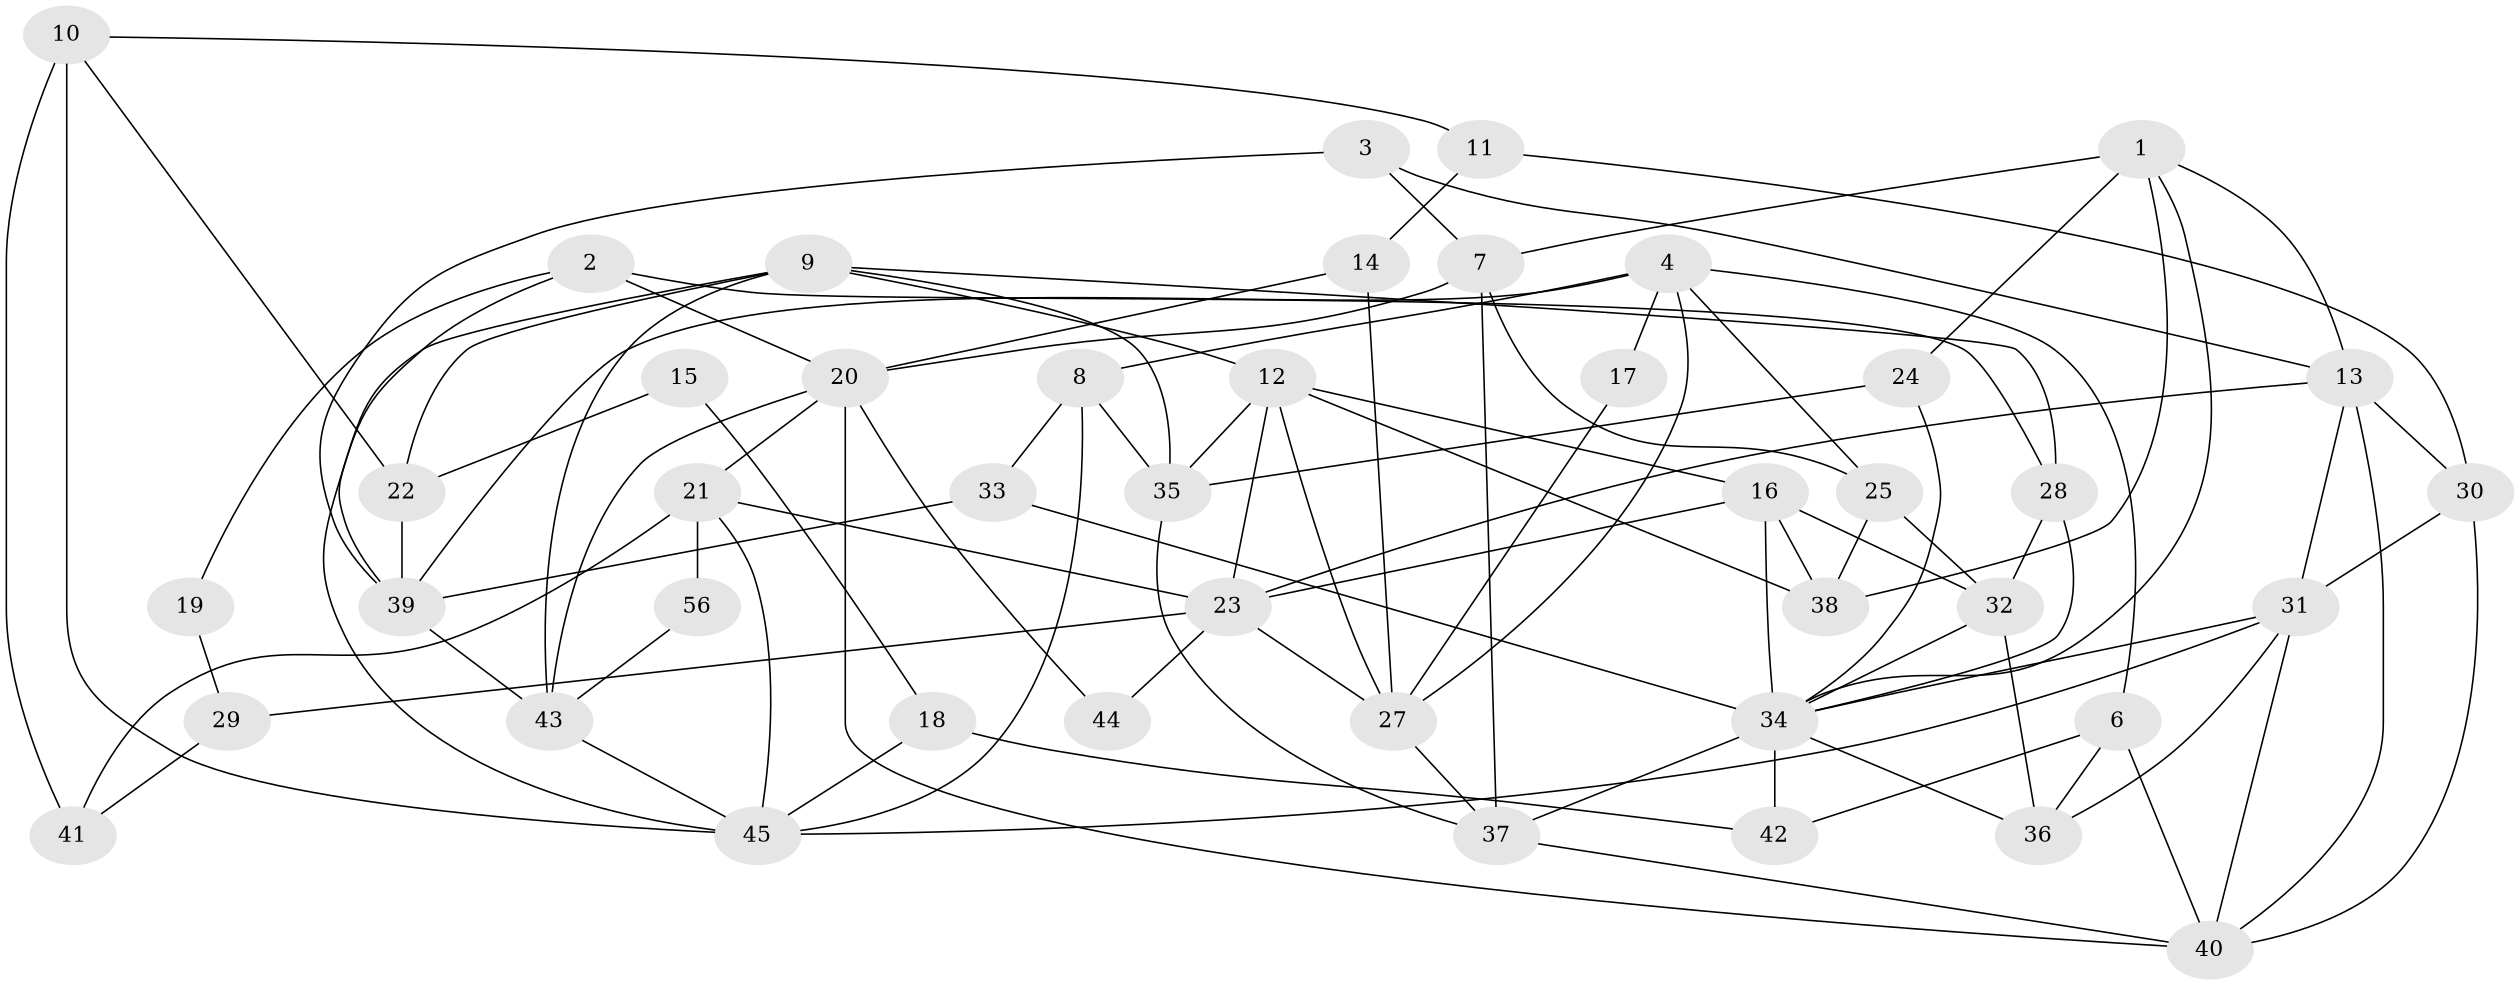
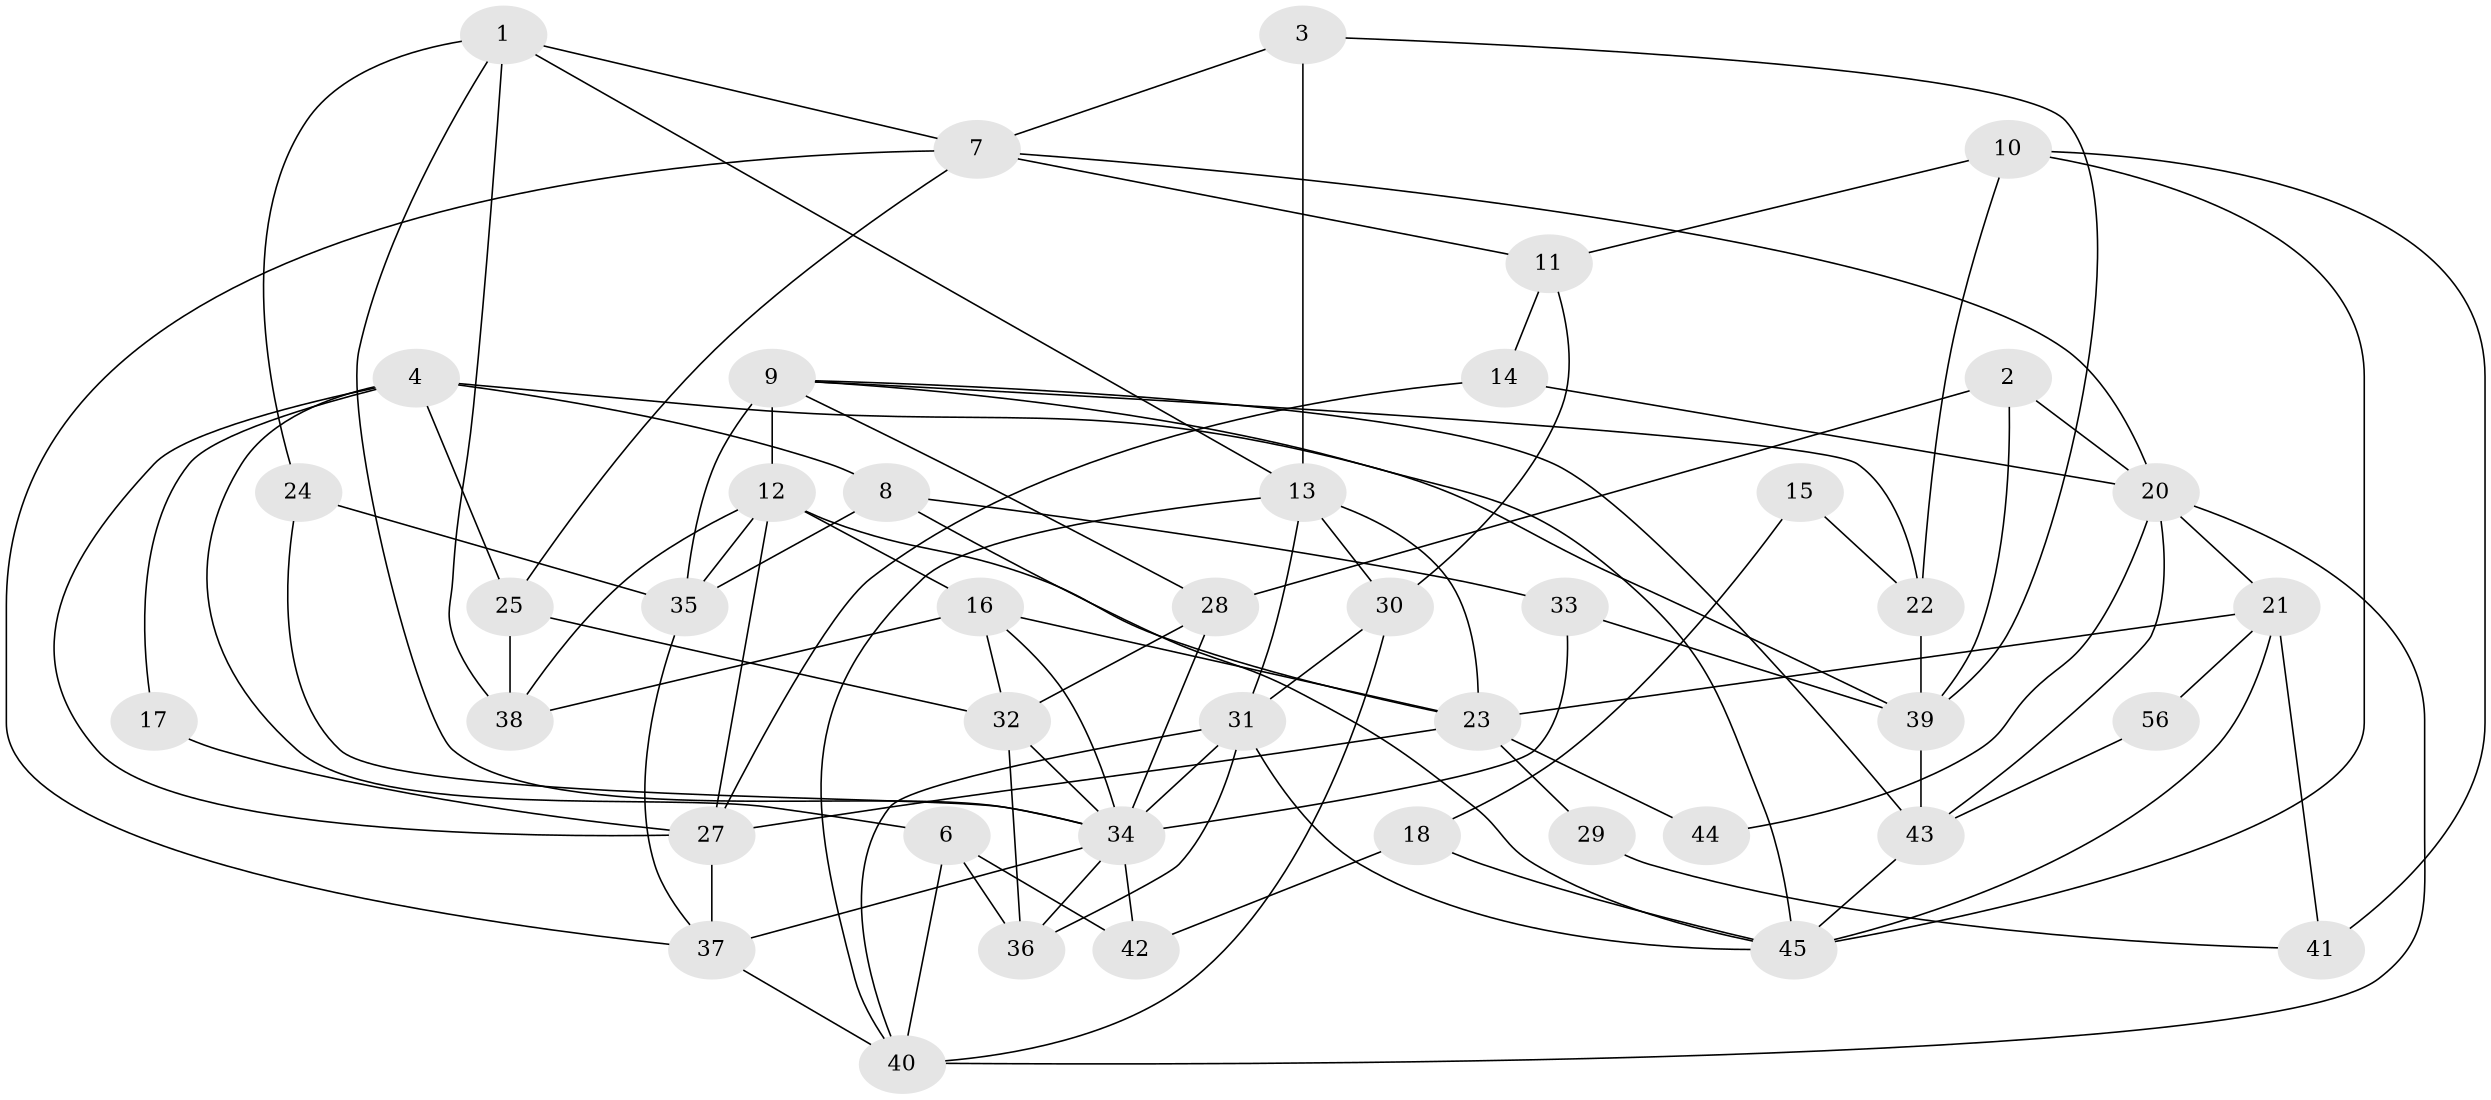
  graph {
    node [color=gray90 style=filled]
    edge [weight=1.0]
    1
    7
    13
    24
    34
    38
    20
    25
    11
    37
    40
    30
    23
    31
    35
    36
    42
    2
-   19
    28
    39
    29
    43
    21
    44
    32
    3
    4
    6
    8
    17
    27
    33
    45
    22
    14
    9
    12
    16
    10
    41
    15
    18
    n44 [label=56]
    1 -- 7
    1 -- 13
    1 -- 24
    1 -- 34
    1 -- 38
    7 -- 20
    7 -- 25
+   7 -- 11
    7 -- 37
    13 -- 40
    13 -- 30
    13 -- 23
    13 -- 31 [weight=2.0]
    24 -- 34
    24 -- 35
    34 -- 37
    34 -- 36
    34 -- 42 [weight=2.0]
    20 -- 40
    20 -- 43
    20 -- 21
    20 -- 44
    25 -- 38 [weight=2.0]
    25 -- 32
    11 -- 30
    11 -- 14
    37 -- 40
    30 -- 40
    30 -- 31
    23 -- 29
    23 -- 44
    23 -- 27
    31 -- 34
    31 -- 40
    31 -- 36
    31 -- 45
    35 -- 37
    2 -- 20
-   2 -- 19
    2 -- 28
    2 -- 39
-   19 -- 29
    28 -- 34
    28 -- 32
    39 -- 43
    29 -- 41
    43 -- 45
    21 -- 23
    21 -- 45
    21 -- 41
    21 -- n44
    32 -- 34
    32 -- 36
    3 -- 7
    3 -- 13
    3 -- 39
    4 -- 25
    4 -- 39
    4 -- 6
    4 -- 8
    4 -- 17
    4 -- 27
    6 -- 40
    6 -- 36
    6 -- 42
    8 -- 35
    8 -- 33
    8 -- 45
    17 -- 27
    27 -- 37
    33 -- 34 [weight=2.0]
    33 -- 39
    22 -- 39
    14 -- 20
    14 -- 27
    9 -- 35
    9 -- 28
    9 -- 43
    9 -- 45
    9 -- 22
    9 -- 12
    12 -- 38
    12 -- 23
    12 -- 35
    12 -- 27
    12 -- 16
    16 -- 34 [weight=3.0]
    16 -- 38
    16 -- 23
    16 -- 32
    10 -- 11
    10 -- 45
    10 -- 22
    10 -- 41 [weight=2.0]
    15 -- 22
    15 -- 18
    18 -- 42
    18 -- 45
    n44 -- 43
  }
